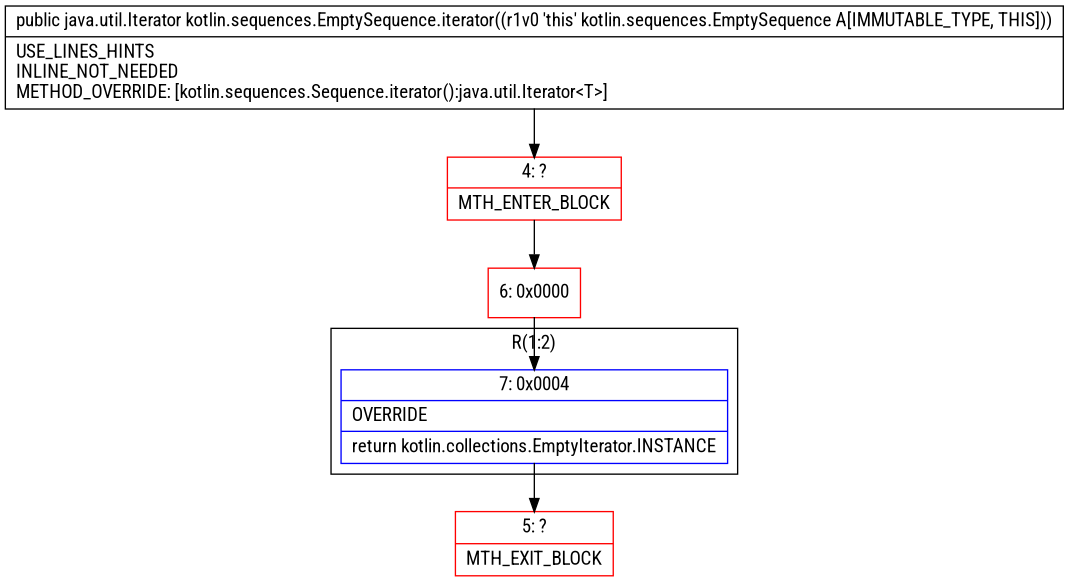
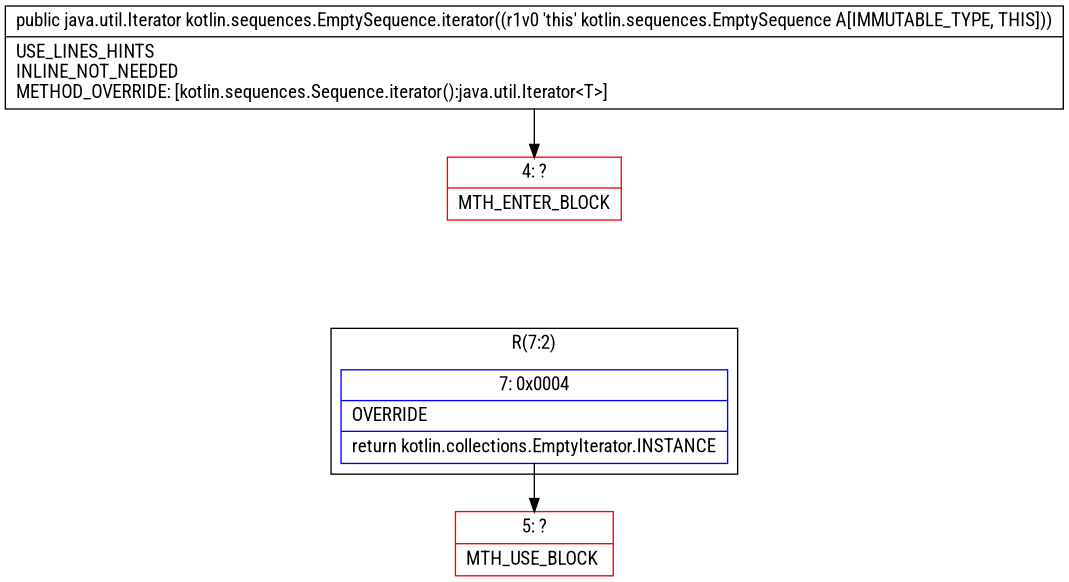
  digraph {
    fontname="Roboto Condensed"
    node [color=red fontname="Roboto Condensed" shape=record]
    edge [fontname="Roboto Condensed"]
    n1 [color=blue label="{7\:\ 0x0004|OVERRIDE\l|return kotlin.collections.EmptyIterator.INSTANCE\l}"]
-   n2 [label="{5\:\ ?|MTH_EXIT_BLOCK\l}"]
+   n2 [label="{5\:\ ?|MTH_USE_BLOCK\l}"]
    n3 [label="{4\:\ ?|MTH_ENTER_BLOCK\l}"]
-   n4 [label="{6\:\ 0x0000}"]
    n5 [label="{public java.util.Iterator kotlin.sequences.EmptySequence.iterator((r1v0 'this' kotlin.sequences.EmptySequence A[IMMUTABLE_TYPE, THIS]))  | USE_LINES_HINTS\lINLINE_NOT_NEEDED\lMETHOD_OVERRIDE: [kotlin.sequences.Sequence.iterator():java.util.Iterator\<T\>]\l}" color=""]
    subgraph cluster_1 {
-     label="R(1:2)"
+     label="R(7:2)"
      n1
    }
    n1 -> n2
-   n3 -> n4
-   n4 -> n1
    n5 -> n3
  }
